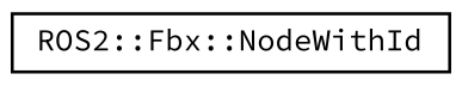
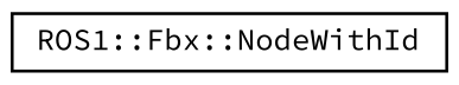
  digraph {
    rankdir=TB
    fontname="Source Code Pro"
-   n1 [color=black fillcolor=white fontname="Source Code Pro" fontsize=10 height=0.2 label="ROS2::Fbx::NodeWithId" shape=record style=filled width=0.4]
+   n1 [color=black fillcolor=white fontname="Source Code Pro" fontsize=10 height=0.2 label="ROS1::Fbx::NodeWithId" shape=record style=filled width=0.4]
  }
